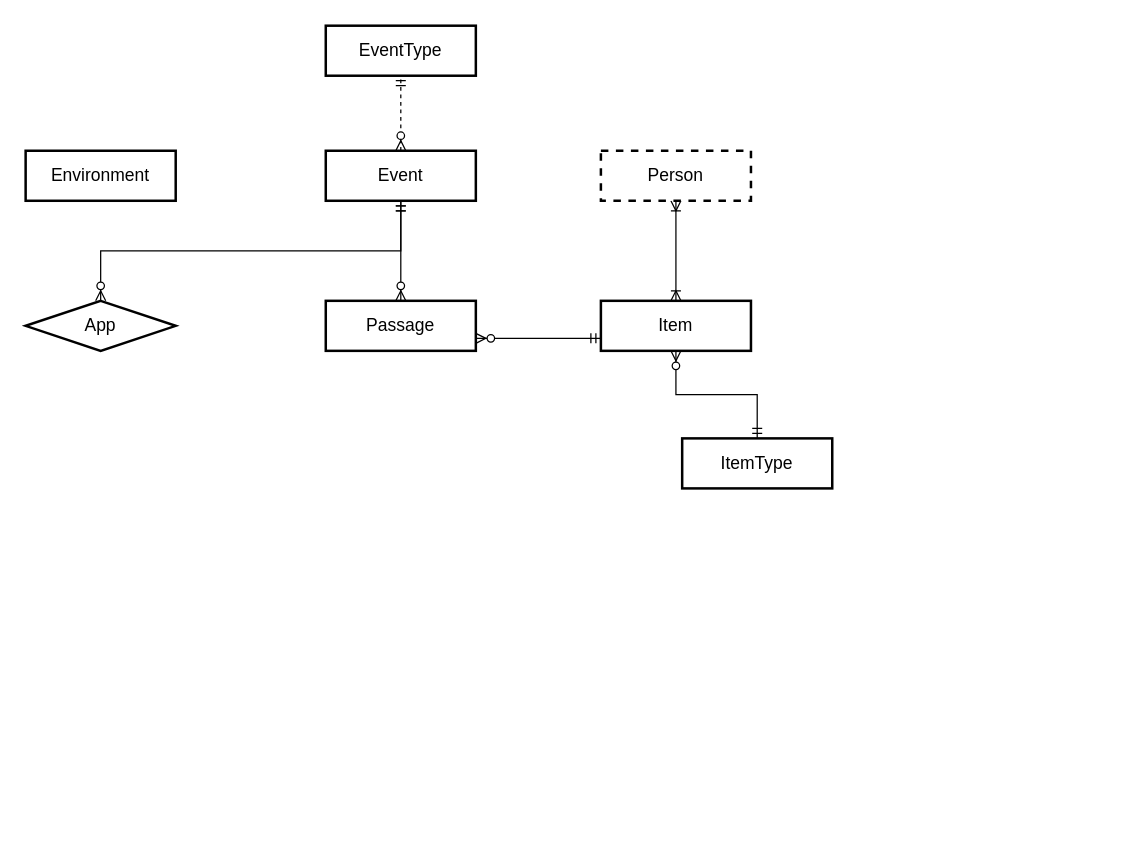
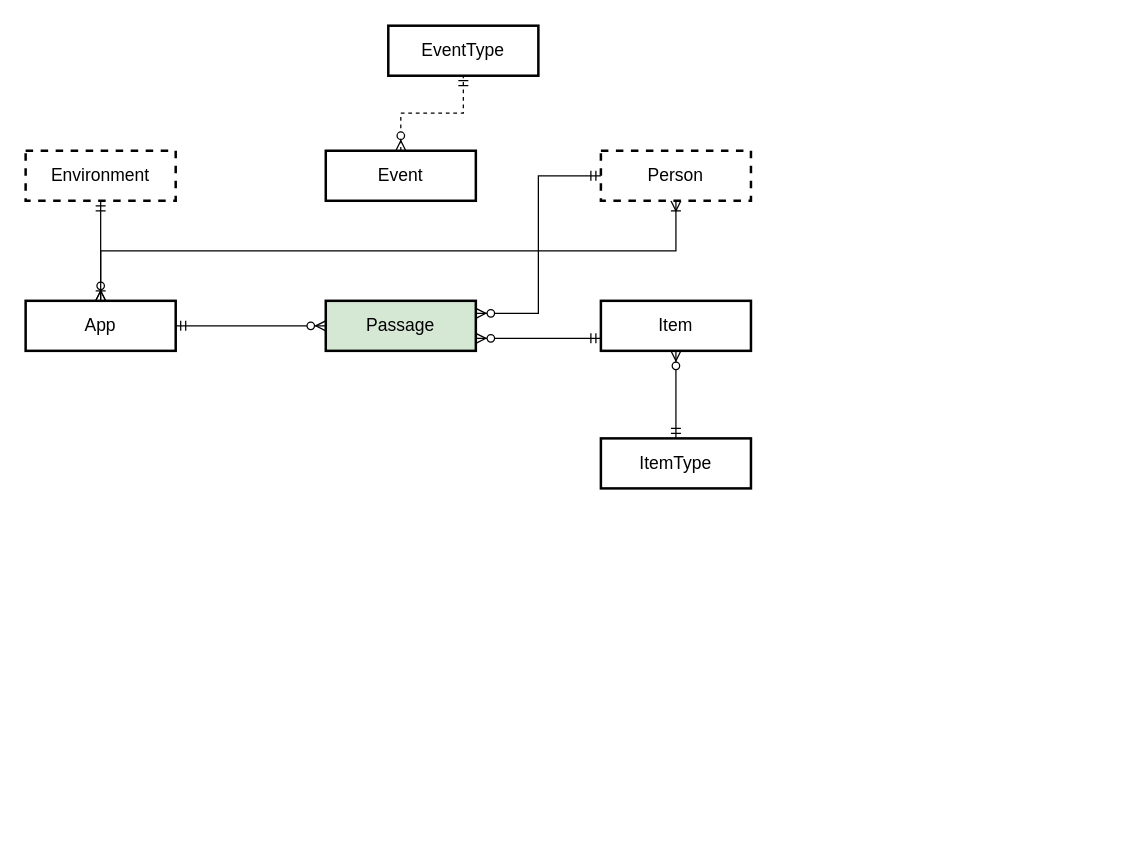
  <mxCell id="0" />
  <mxCell id="1" parent="0" />
  <mxCell id="2" style="edgeStyle=orthogonalEdgeStyle;html=1;entryX=0.5;entryY=0;dashed=1;labelBackgroundColor=none;startArrow=ERmandOne;endArrow=ERoneToMany;fontFamily=Verdana;fontSize=12;align=left;" parent="1" edge="1"><mxGeometry relative="1" as="geometry"><mxPoint x="512" y="260" as="targetPoint" /></mxGeometry></mxCell>
  <mxCell id="3" style="edgeStyle=orthogonalEdgeStyle;html=1;dashed=1;labelBackgroundColor=none;startArrow=ERmandOne;endArrow=ERoneToMany;fontFamily=Verdana;fontSize=12;align=left;entryX=0;entryY=0.5;" parent="1" edge="1"><mxGeometry relative="1" as="geometry"><Array as="points"><mxPoint x="550" y="240" /><mxPoint x="670" y="240" /><mxPoint x="670" y="305" /></Array><mxPoint x="792" y="312" as="targetPoint" /></mxGeometry></mxCell>
  <mxCell id="4" style="edgeStyle=orthogonalEdgeStyle;html=1;dashed=1;labelBackgroundColor=none;startArrow=ERmandOne;endArrow=ERoneToMany;fontFamily=Verdana;fontSize=12;align=left;" parent="1" edge="1"><mxGeometry relative="1" as="geometry"><mxPoint x="790" y="116" as="targetPoint" /></mxGeometry></mxCell>
  <mxCell id="5" style="edgeStyle=orthogonalEdgeStyle;html=1;entryX=0.5;entryY=0;labelBackgroundColor=none;startArrow=ERmandOne;endArrow=ERoneToMany;fontFamily=Verdana;fontSize=12;align=left;dashed=1;" parent="1" edge="1"><mxGeometry relative="1" as="geometry"><mxPoint x="512" y="660" as="targetPoint" /></mxGeometry></mxCell>
  <mxCell id="6" style="edgeStyle=orthogonalEdgeStyle;html=1;entryX=0.5;entryY=0;dashed=1;labelBackgroundColor=none;startArrow=ERmandOne;endArrow=ERoneToMany;fontFamily=Verdana;fontSize=12;align=left;" parent="1" edge="1"><mxGeometry relative="1" as="geometry"><mxPoint x="880" y="430" as="sourcePoint" /></mxGeometry></mxCell>
- <mxCell id="7" style="edgeStyle=orthogonalEdgeStyle;rounded=0;orthogonalLoop=1;jettySize=auto;html=1;exitX=0.5;exitY=1;exitDx=0;exitDy=0;entryX=0.5;entryY=0;entryDx=0;entryDy=0;startArrow=ERmandOne;startFill=0;endArrow=ERzeroToMany;endFill=1;" parent="1" source="9" target="14" edge="1"><mxGeometry relative="1" as="geometry" /></mxCell>
  <mxCell id="8" style="edgeStyle=orthogonalEdgeStyle;rounded=0;orthogonalLoop=1;jettySize=auto;html=1;exitX=0.5;exitY=0;exitDx=0;exitDy=0;entryX=0.5;entryY=1;entryDx=0;entryDy=0;startArrow=ERzeroToMany;startFill=1;endArrow=ERmandOne;endFill=0;dashed=1;" parent="1" source="9" target="13" edge="1"><mxGeometry relative="1" as="geometry" /></mxCell>
  <mxCell id="9" value="Event" style="strokeWidth=2;whiteSpace=wrap;html=1;align=center;fontSize=14;" parent="1" vertex="1"><mxGeometry x="260" y="120" width="120" height="40" as="geometry" /></mxCell>
- <mxCell id="11" style="edgeStyle=orthogonalEdgeStyle;rounded=0;orthogonalLoop=1;jettySize=auto;html=1;exitX=0.5;exitY=0;exitDx=0;exitDy=0;startArrow=ERzeroToMany;startFill=1;endArrow=ERmandOne;endFill=0;" parent="1" source="12" target="9" edge="1"><mxGeometry relative="1" as="geometry" /></mxCell>
- <mxCell id="12" value="App" style="rhombus;strokeWidth=2;whiteSpace=wrap;html=1;align=center;fontSize=14;" parent="1" vertex="1"><mxGeometry x="20" y="240" width="120" height="40" as="geometry" /></mxCell>
- <mxCell id="13" value="EventType" style="strokeWidth=2;whiteSpace=wrap;html=1;align=center;fontSize=14;" parent="1" vertex="1"><mxGeometry x="260" y="20" width="120" height="40" as="geometry" /></mxCell>
- <mxCell id="14" value="Passage" style="strokeWidth=2;whiteSpace=wrap;html=1;align=center;fontSize=14;" parent="1" vertex="1"><mxGeometry x="260" y="240" width="120" height="40" as="geometry" /></mxCell>
+ <mxCell id="10" style="edgeStyle=orthogonalEdgeStyle;rounded=0;orthogonalLoop=1;jettySize=auto;html=1;entryX=0;entryY=0.5;entryDx=0;entryDy=0;startArrow=ERmandOne;startFill=0;endArrow=ERzeroToMany;endFill=1;" parent="1" source="12" target="14" edge="1"><mxGeometry relative="1" as="geometry" /></mxCell>
+ <mxCell id="11" style="edgeStyle=orthogonalEdgeStyle;rounded=0;orthogonalLoop=1;jettySize=auto;html=1;exitX=0.5;exitY=0;exitDx=0;exitDy=0;entryX=0.5;entryY=1;entryDx=0;entryDy=0;startArrow=ERzeroToMany;startFill=1;endArrow=ERmandOne;endFill=0;" parent="1" source="12" target="22" edge="1"><mxGeometry relative="1" as="geometry" /></mxCell>
+ <mxCell id="12" value="App" style="strokeWidth=2;whiteSpace=wrap;html=1;align=center;fontSize=14;" parent="1" vertex="1"><mxGeometry x="20" y="240" width="120" height="40" as="geometry" /></mxCell>
+ <mxCell id="13" value="EventType" style="strokeWidth=2;whiteSpace=wrap;html=1;align=center;fontSize=14;" parent="1" vertex="1"><mxGeometry x="310" y="20" width="120" height="40" as="geometry" /></mxCell>
+ <mxCell id="14" value="Passage" style="strokeWidth=2;whiteSpace=wrap;html=1;align=center;fontSize=14;fillColor=#d5e8d4;" parent="1" vertex="1"><mxGeometry x="260" y="240" width="120" height="40" as="geometry" /></mxCell>
  <mxCell id="15" style="edgeStyle=orthogonalEdgeStyle;rounded=0;orthogonalLoop=1;jettySize=auto;html=1;exitX=0.5;exitY=1;exitDx=0;exitDy=0;entryX=0.5;entryY=0;entryDx=0;entryDy=0;startArrow=ERzeroToMany;startFill=1;endArrow=ERmandOne;endFill=0;" parent="1" source="17" target="21" edge="1"><mxGeometry relative="1" as="geometry" /></mxCell>
  <mxCell id="16" style="edgeStyle=orthogonalEdgeStyle;rounded=0;orthogonalLoop=1;jettySize=auto;html=1;exitX=0;exitY=0.75;exitDx=0;exitDy=0;entryX=1;entryY=0.75;entryDx=0;entryDy=0;startArrow=ERmandOne;startFill=0;endArrow=ERzeroToMany;endFill=1;" parent="1" source="17" target="14" edge="1"><mxGeometry relative="1" as="geometry" /></mxCell>
  <mxCell id="17" value="Item" style="strokeWidth=2;whiteSpace=wrap;html=1;align=center;fontSize=14;" parent="1" vertex="1"><mxGeometry x="480" y="240" width="120" height="40" as="geometry" /></mxCell>
- <mxCell id="18" style="edgeStyle=orthogonalEdgeStyle;rounded=0;orthogonalLoop=1;jettySize=auto;html=1;exitX=0.5;exitY=1;exitDx=0;exitDy=0;entryX=0.5;entryY=0;entryDx=0;entryDy=0;startArrow=ERoneToMany;startFill=0;endArrow=ERoneToMany;endFill=0;" parent="1" source="20" target="17" edge="1"><mxGeometry relative="1" as="geometry" /></mxCell>
+ <mxCell id="18" style="edgeStyle=orthogonalEdgeStyle;rounded=0;orthogonalLoop=1;jettySize=auto;html=1;exitX=0.5;exitY=1;exitDx=0;exitDy=0;startArrow=ERoneToMany;startFill=0;endArrow=ERoneToMany;endFill=0;" parent="1" source="20" target="12" edge="1"><mxGeometry relative="1" as="geometry" /></mxCell>
+ <mxCell id="19" style="edgeStyle=orthogonalEdgeStyle;rounded=0;orthogonalLoop=1;jettySize=auto;html=1;exitX=0;exitY=0.5;exitDx=0;exitDy=0;entryX=1;entryY=0.25;entryDx=0;entryDy=0;startArrow=ERmandOne;startFill=0;endArrow=ERzeroToMany;endFill=1;" parent="1" source="20" target="14" edge="1"><mxGeometry relative="1" as="geometry" /></mxCell>
  <mxCell id="20" value="Person" style="strokeWidth=2;whiteSpace=wrap;html=1;align=center;fontSize=14;dashed=1;" parent="1" vertex="1"><mxGeometry x="480" y="120" width="120" height="40" as="geometry" /></mxCell>
- <mxCell id="21" value="ItemType" style="strokeWidth=2;whiteSpace=wrap;html=1;align=center;fontSize=14;" parent="1" vertex="1"><mxGeometry x="545" y="350" width="120" height="40" as="geometry" /></mxCell>
- <mxCell id="22" value="Environment" style="strokeWidth=2;whiteSpace=wrap;html=1;align=center;fontSize=14;" parent="1" vertex="1"><mxGeometry x="20" y="120" width="120" height="40" as="geometry" /></mxCell>
+ <mxCell id="21" value="ItemType" style="strokeWidth=2;whiteSpace=wrap;html=1;align=center;fontSize=14;" parent="1" vertex="1"><mxGeometry x="480" y="350" width="120" height="40" as="geometry" /></mxCell>
+ <mxCell id="22" value="Environment" style="strokeWidth=2;whiteSpace=wrap;html=1;align=center;fontSize=14;dashed=1;" parent="1" vertex="1"><mxGeometry x="20" y="120" width="120" height="40" as="geometry" /></mxCell>
